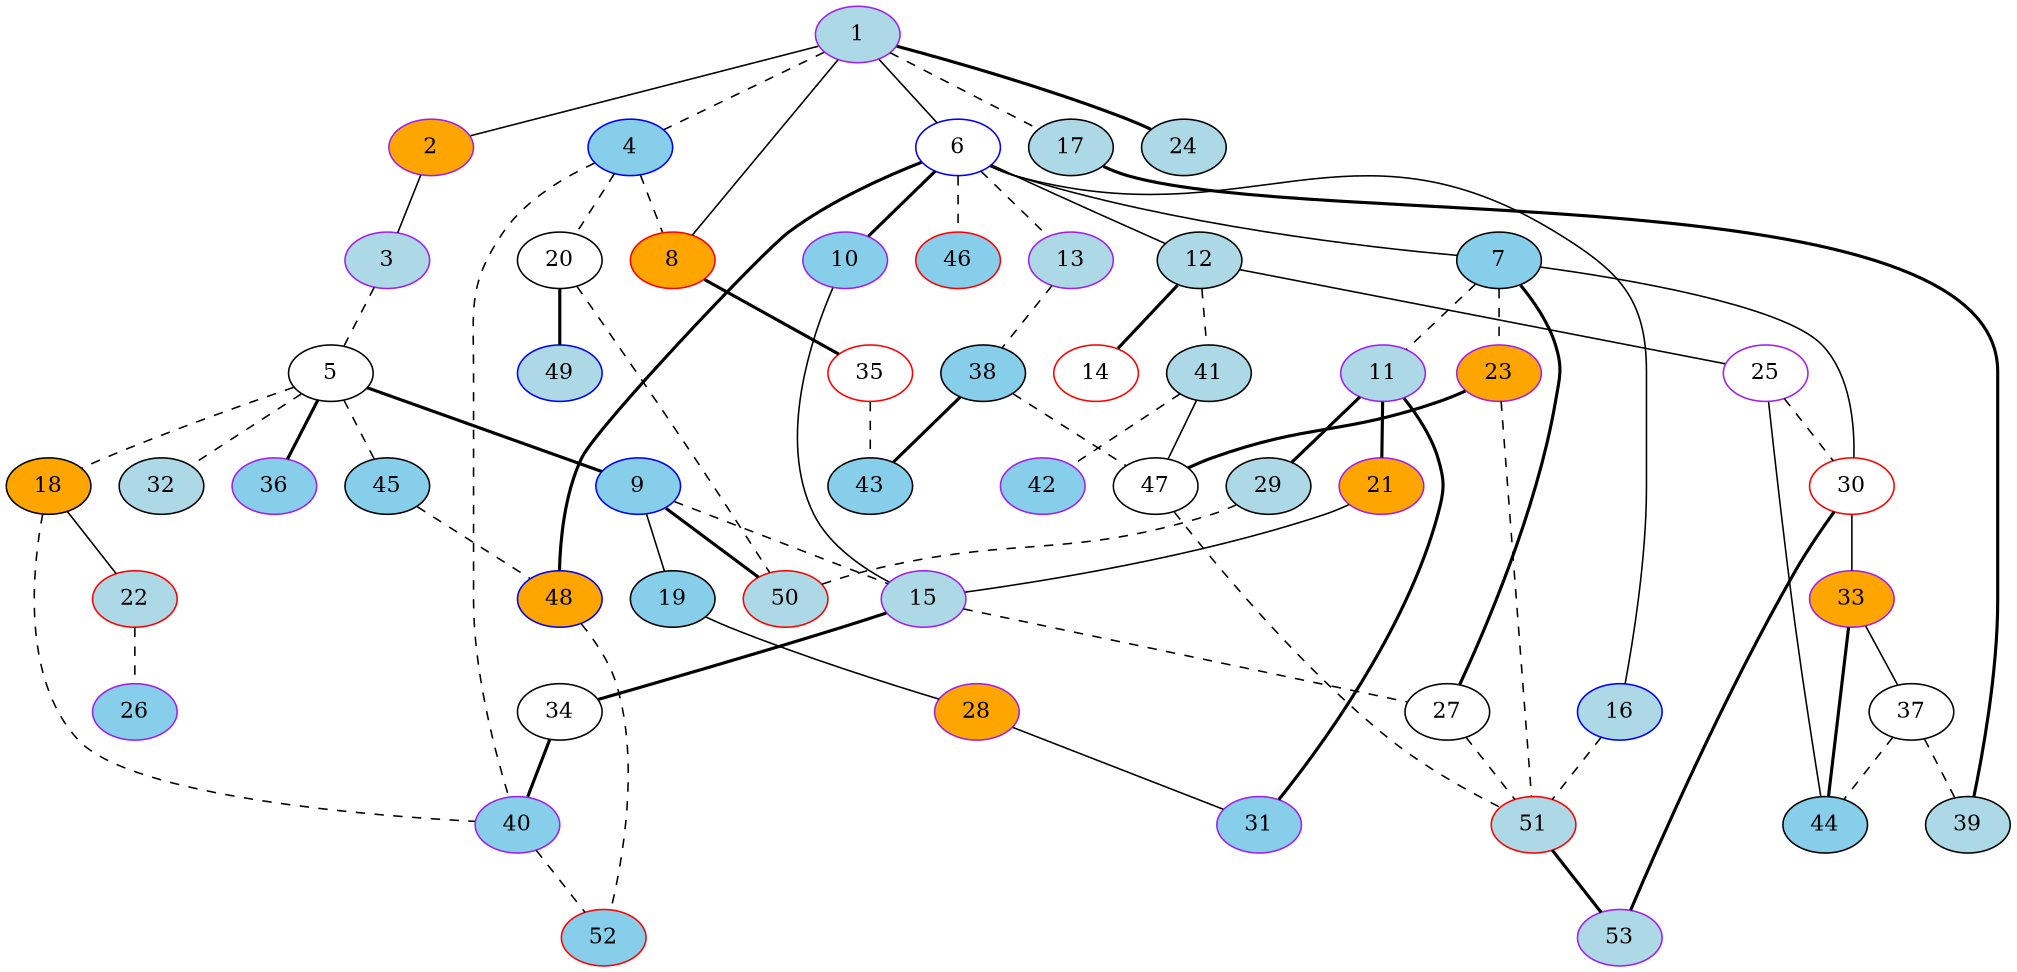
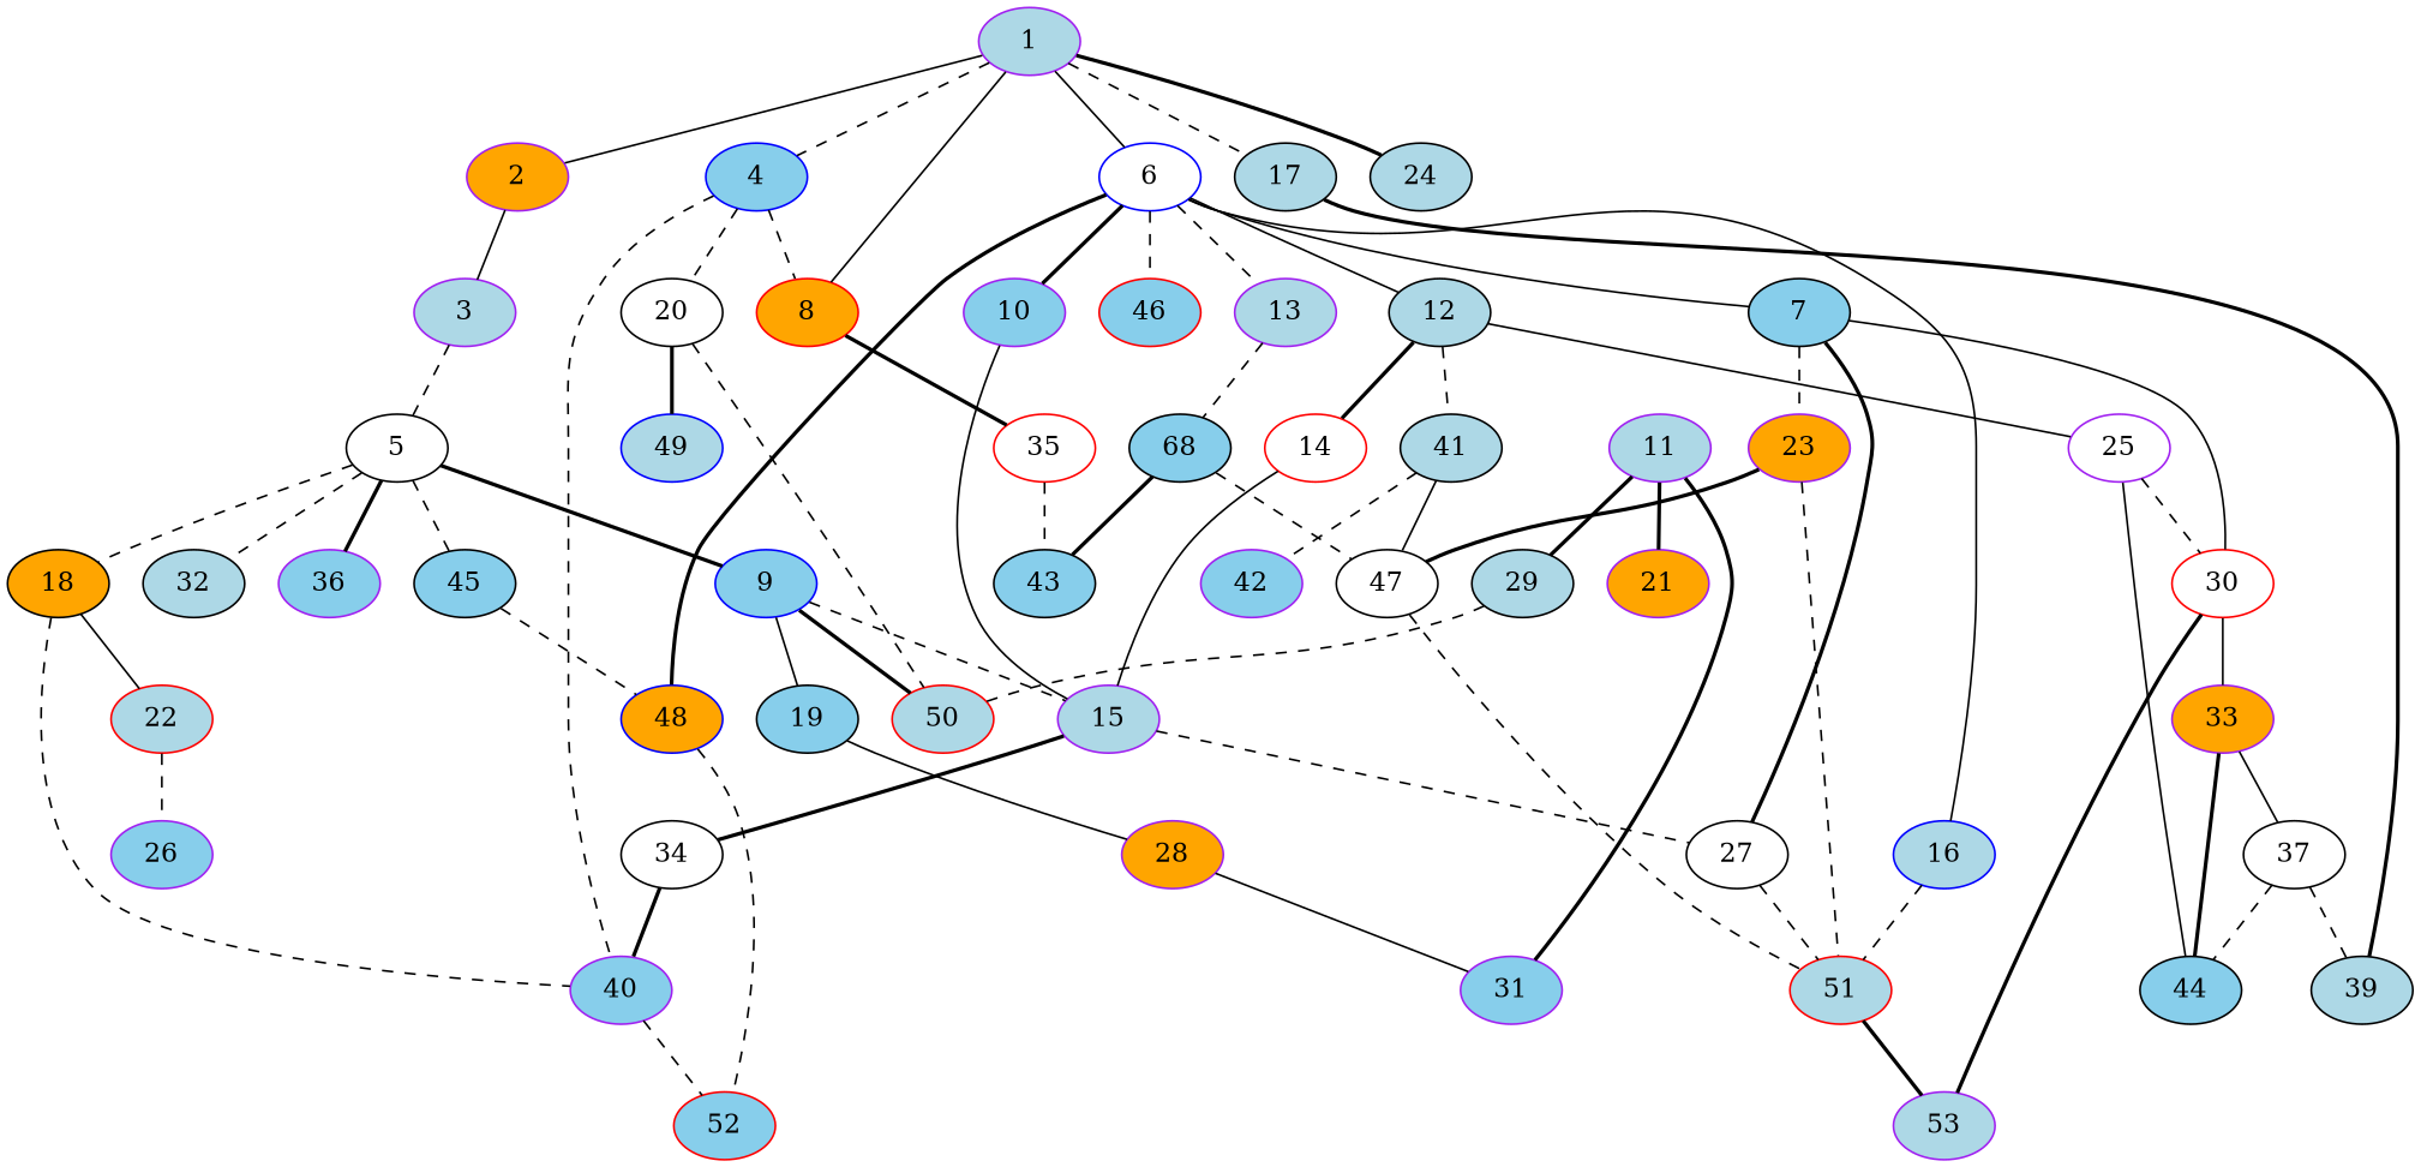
  graph {
    node [color=black fillcolor=lightblue style=filled]
    edge [style=dashed]
    2 [color=purple fillcolor=orange]
    1 [color=purple]
    4 [color=blue fillcolor=skyblue]
    6 [color=blue fillcolor=white]
    8 [color=red fillcolor=orange]
    17
    24
    3 [color=purple]
    20 [fillcolor=white]
    40 [color=purple fillcolor=skyblue]
    7 [fillcolor=skyblue]
    10 [color=purple fillcolor=skyblue]
    12
    13 [color=purple]
    16 [color=blue]
    46 [color=red fillcolor=skyblue]
    48 [color=blue fillcolor=orange]
    35 [color=red fillcolor=white]
    39
    5 [fillcolor=white]
    9 [color=blue fillcolor=skyblue]
    18 [fillcolor=orange]
    32
    36 [color=purple fillcolor=skyblue]
    45 [fillcolor=skyblue]
    50 [color=red]
    49 [color=blue]
    52 [color=red fillcolor=skyblue]
    15 [color=purple]
    19 [fillcolor=skyblue]
    22 [color=red]
    11 [color=purple]
    23 [color=purple fillcolor=orange]
    27 [fillcolor=white]
    30 [color=red fillcolor=white]
    14 [color=red fillcolor=white]
    25 [color=purple fillcolor=white]
    41
-   38 [fillcolor=skyblue]
+   38 [fillcolor=skyblue label=68]
    51 [color=red]
    21 [color=purple fillcolor=orange]
    29
    31 [color=purple fillcolor=skyblue]
    47 [fillcolor=white]
    33 [color=purple fillcolor=orange]
    53 [color=purple]
    26 [color=purple fillcolor=skyblue]
    43 [fillcolor=skyblue]
    34 [fillcolor=white]
    28 [color=purple fillcolor=orange]
    44 [fillcolor=skyblue]
    42 [color=purple fillcolor=skyblue]
    37 [fillcolor=white]
    2 -- 3 [style=solid]
    1 -- 2 [style=solid]
    1 -- 4
    1 -- 6 [style=solid]
    1 -- 8 [style=solid]
    1 -- 17
    1 -- 24 [style=bold]
    4 -- 8
    4 -- 20
    4 -- 40
    6 -- 7 [style=solid]
    6 -- 10 [style=bold]
    6 -- 12 [style=solid]
    6 -- 13
    6 -- 16 [style=solid]
    6 -- 46
    6 -- 48 [style=bold]
    8 -- 35 [style=bold]
    17 -- 39 [style=bold]
    3 -- 5
    20 -- 50
    20 -- 49 [style=bold]
    40 -- 52
-   7 -- 11
    7 -- 23
    7 -- 27 [style=bold]
    7 -- 30 [style=solid]
    10 -- 15 [style=solid]
    12 -- 14 [style=bold]
    12 -- 25 [style=solid]
    12 -- 41
    13 -- 38
    16 -- 51
    48 -- 52
    35 -- 43
    5 -- 9 [style=bold]
    5 -- 18
    5 -- 32
    5 -- 36 [style=bold]
    5 -- 45
    9 -- 50 [style=bold]
    9 -- 15
    9 -- 19 [style=solid]
    18 -- 40
    18 -- 22 [style=solid]
    45 -- 48
    15 -- 27
    15 -- 34 [style=bold]
    19 -- 28 [style=solid]
    22 -- 26
    11 -- 21 [style=bold]
    11 -- 29 [style=bold]
    11 -- 31 [style=bold]
    23 -- 51
    23 -- 47 [style=bold]
    27 -- 51
    30 -- 33 [style=solid]
    30 -- 53 [style=bold]
-   21 -- 15 [style=solid]
+   14 -- 15 [style=solid]
    25 -- 30
    25 -- 44 [style=solid]
    41 -- 47 [style=solid]
    41 -- 42
    38 -- 47
    38 -- 43 [style=bold]
    51 -- 53 [style=bold]
    29 -- 50
    47 -- 51
    33 -- 44 [style=bold]
    33 -- 37 [style=solid]
    34 -- 40 [style=bold]
    28 -- 31 [style=solid]
    37 -- 39
    37 -- 44
  }
